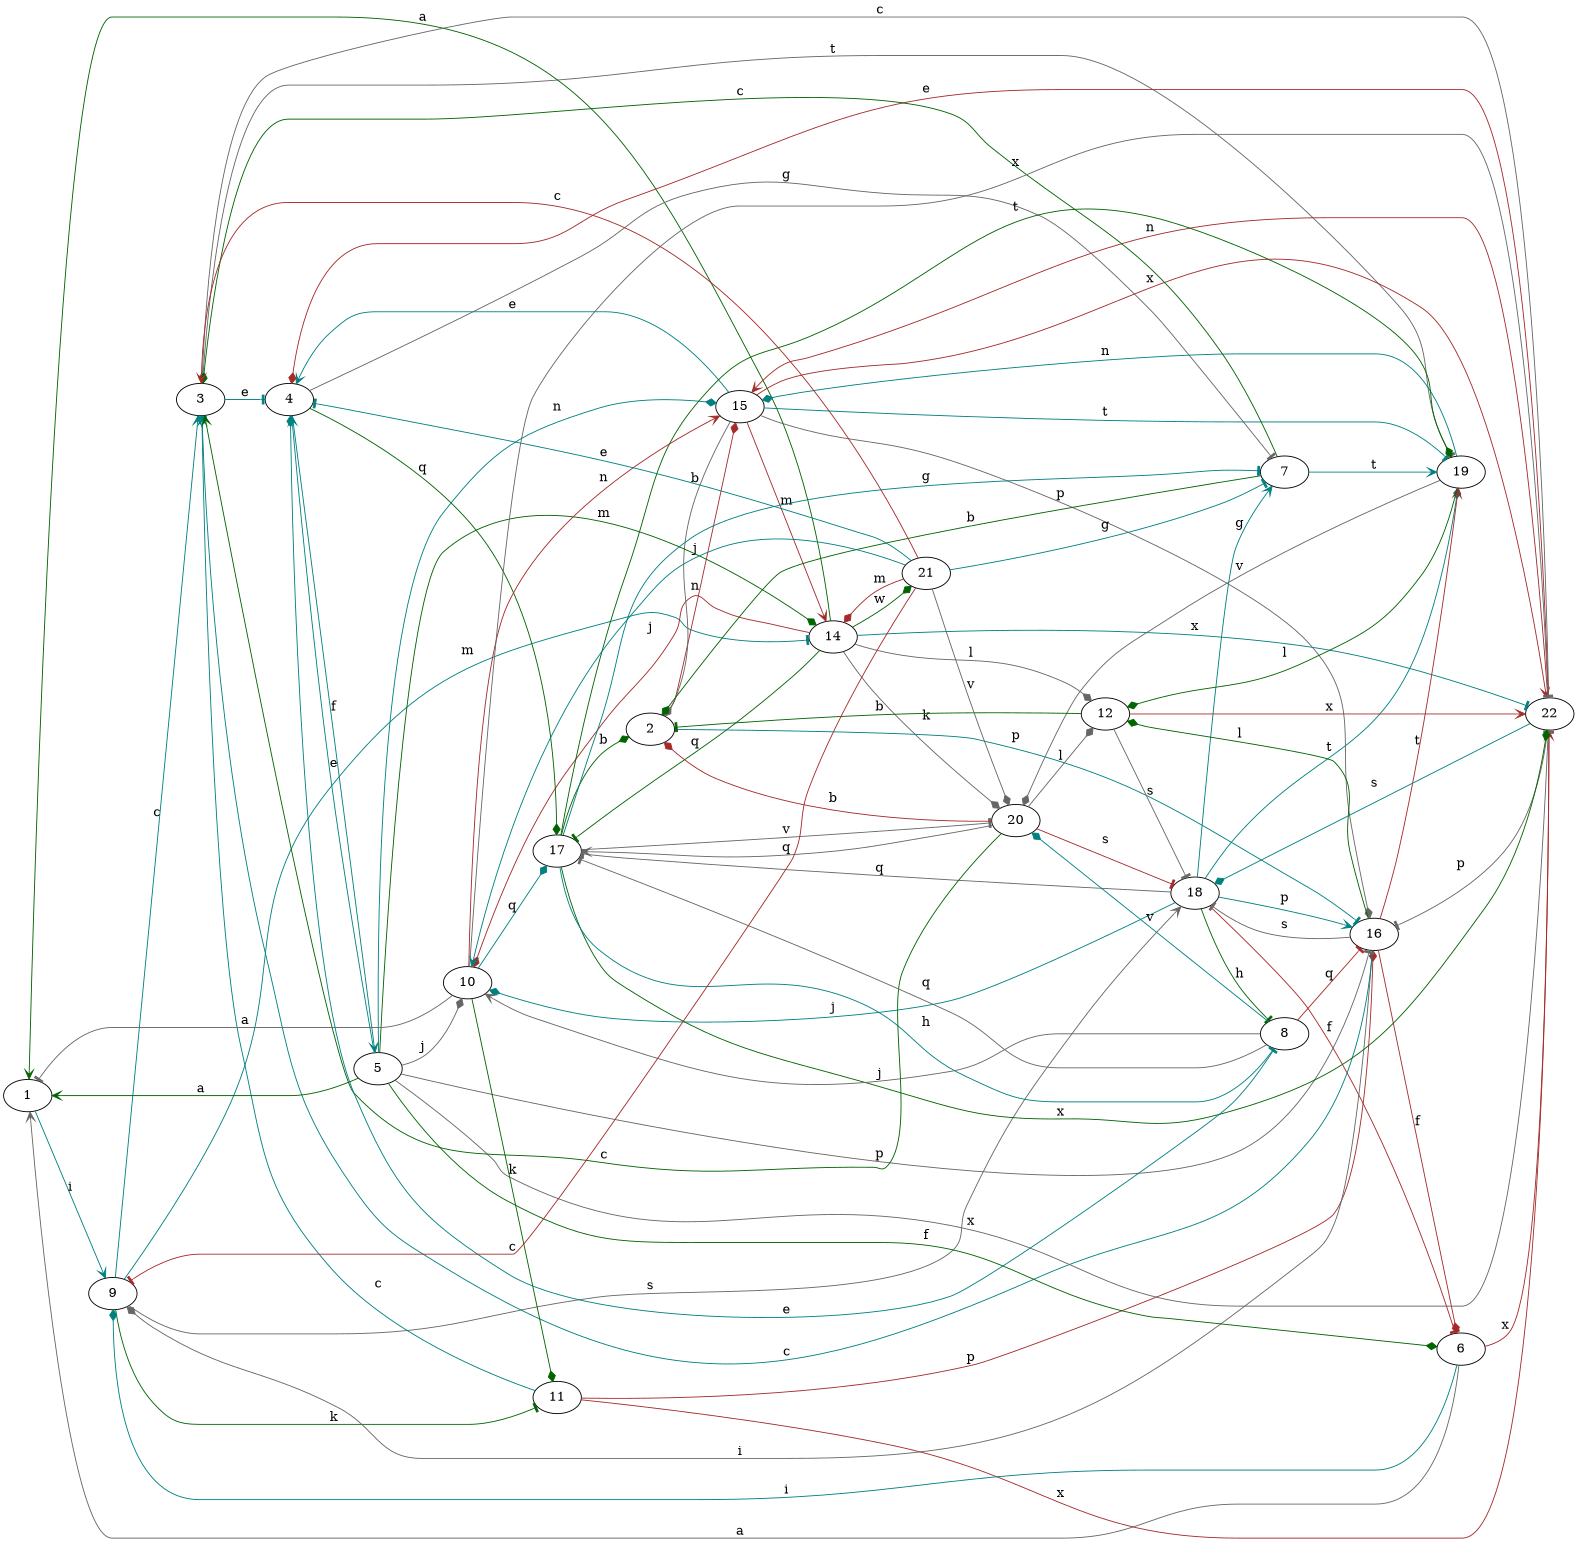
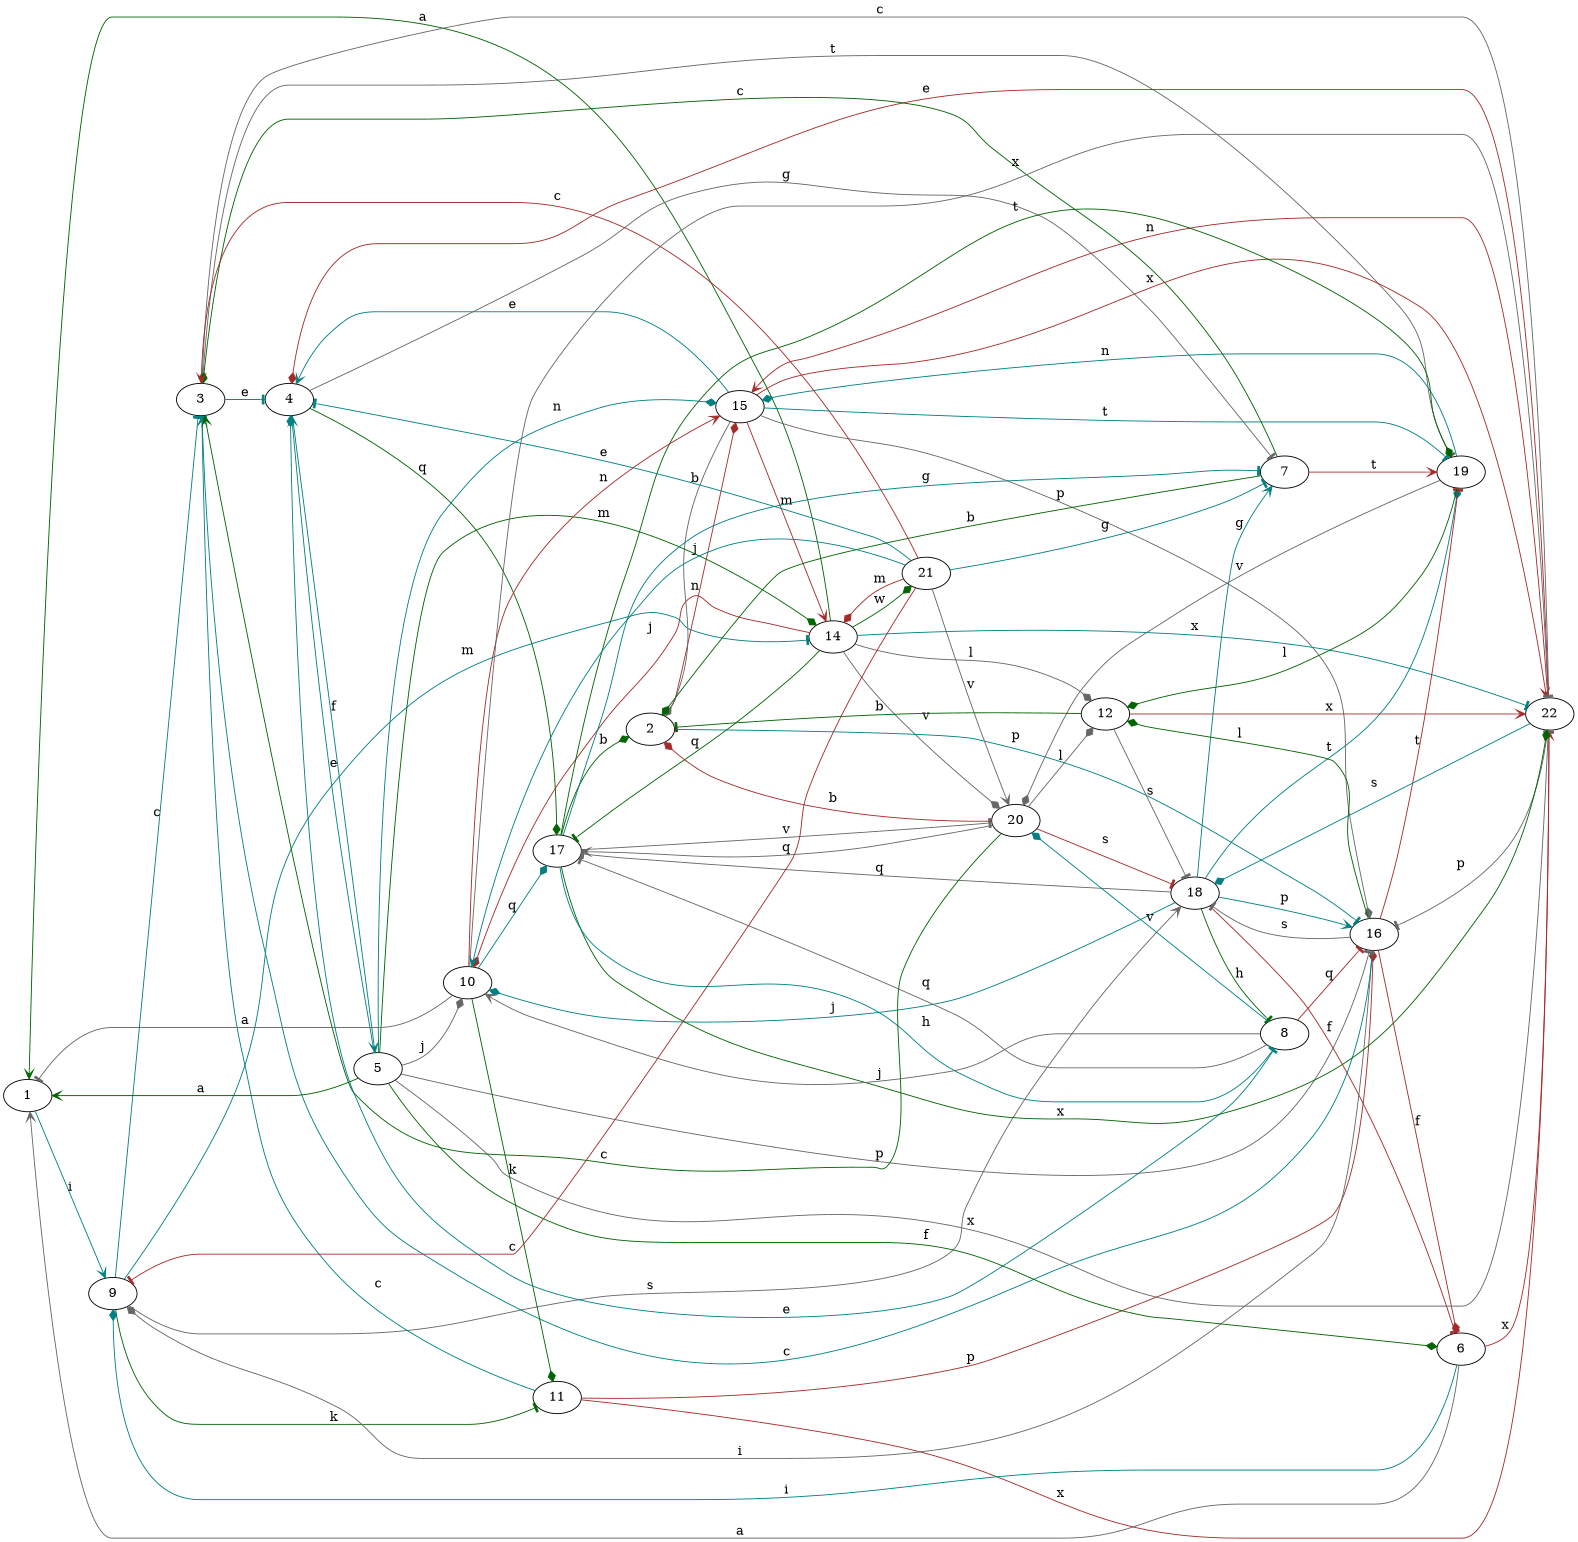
  strict digraph {
    rankdir=LR
    edge [arrowhead=diamond color=teal]
    1
    9
    3
    14
    11
    18
    2
    15
    16
    4
    19
    22
    6
    12
    5
    7
    17
    20
    10
    8
    21
    1 -> 9 [arrowhead=vee label=i]
-   9 -> 3 [arrowhead=vee label=c]
+   9 -> 3 [arrowhead=tee label=c]
    9 -> 14 [arrowhead=tee label=m]
    9 -> 11 [arrowhead=tee color=darkgreen label=k]
    9 -> 18 [arrowhead=vee color=gray40 label=s]
    3 -> 4 [arrowhead=tee label=e]
    3 -> 19 [arrowhead=tee color=gray40 label=t]
    14 -> 1 [arrowhead=vee color=darkgreen label=a]
    14 -> 22 [arrowhead=tee label=x]
    14 -> 12 [color=gray40 label=l]
    14 -> 17 [arrowhead=tee color=darkgreen label=q]
-   14 -> 20 [color=gray40 label=k]
+   14 -> 20 [color=gray40 label=v]
    14 -> 10 [color=brown label=j]
    14 -> 21 [color=darkgreen label=w]
    11 -> 3 [arrowhead=tee label=c]
    11 -> 16 [color=brown label=p]
    11 -> 22 [arrowhead=tee color=brown label=x]
    18 -> 16 [arrowhead=vee label=p]
    18 -> 19 [label=t]
    18 -> 6 [arrowhead=tee color=brown label=f]
    18 -> 7 [arrowhead=vee label=g]
    18 -> 17 [arrowhead=tee color=gray40 label=q]
    18 -> 10 [label=j]
    18 -> 8 [arrowhead=tee color=darkgreen label=h]
    2 -> 15 [color=brown label=n]
    2 -> 16 [arrowhead=tee label=p]
    15 -> 14 [arrowhead=vee color=brown label=m]
    15 -> 2 [color=gray40 label=b]
    15 -> 16 [color=gray40 label=p]
    15 -> 4 [arrowhead=vee label=e]
    15 -> 19 [arrowhead=tee label=t]
    15 -> 22 [arrowhead=vee color=brown label=x]
    16 -> 9 [color=gray40 label=i]
    16 -> 3 [arrowhead=vee label=c]
    16 -> 18 [arrowhead=tee color=gray40 label=s]
-   16 -> 19 [arrowhead=vee color=brown label=t]
+   16 -> 19 [arrowhead=tee color=brown label=t]
    16 -> 6 [color=brown label=f]
    16 -> 12 [color=darkgreen label=l]
    4 -> 5 [arrowhead=vee label=f]
    4 -> 7 [arrowhead=tee color=gray40 label=g]
    4 -> 17 [color=darkgreen label=q]
    19 -> 15 [label=n]
    19 -> 12 [color=darkgreen label=l]
    19 -> 20 [color=gray40 label=v]
    22 -> 3 [color=gray40 label=c]
    22 -> 18 [label=s]
    22 -> 15 [arrowhead=vee color=brown label=n]
    22 -> 16 [arrowhead=tee color=gray40 label=p]
    22 -> 4 [color=brown label=e]
    6 -> 1 [arrowhead=vee color=gray40 label=a]
    6 -> 9 [label=i]
    6 -> 22 [arrowhead=vee color=brown label=x]
    12 -> 18 [arrowhead=tee color=gray40 label=s]
    12 -> 2 [arrowhead=tee color=darkgreen label=b]
    12 -> 22 [arrowhead=vee color=brown label=x]
    5 -> 1 [arrowhead=vee color=darkgreen label=a]
    5 -> 14 [color=darkgreen label=m]
    5 -> 15 [label=n]
    5 -> 16 [arrowhead=tee color=gray40 label=p]
    5 -> 4 [arrowhead=vee label=e]
    5 -> 22 [arrowhead=tee color=gray40 label=x]
    5 -> 6 [color=darkgreen label=f]
    5 -> 10 [color=gray40 label=j]
    7 -> 3 [color=darkgreen label=c]
    7 -> 2 [color=darkgreen label=b]
-   7 -> 19 [arrowhead=vee label=t]
+   7 -> 19 [arrowhead=vee color=brown label=t]
    17 -> 2 [color=darkgreen label=b]
    17 -> 19 [color=darkgreen label=t]
    17 -> 22 [color=darkgreen label=x]
    17 -> 7 [arrowhead=tee label=g]
    17 -> 20 [arrowhead=tee color=gray40 label=v]
    17 -> 8 [arrowhead=tee label=h]
    20 -> 3 [arrowhead=vee color=darkgreen label=c]
    20 -> 18 [arrowhead=tee color=brown label=s]
    20 -> 2 [color=brown label=b]
    20 -> 12 [color=gray40 label=l]
    20 -> 17 [arrowhead=vee color=gray40 label=q]
    10 -> 1 [arrowhead=tee color=gray40 label=a]
    10 -> 11 [color=darkgreen label=k]
    10 -> 15 [arrowhead=vee color=brown label=n]
    10 -> 22 [arrowhead=tee color=gray40 label=x]
    10 -> 17 [label=q]
    8 -> 16 [arrowhead=tee color=brown label=q]
    8 -> 4 [label=e]
    8 -> 17 [arrowhead=tee color=gray40 label=q]
    8 -> 20 [label=v]
    8 -> 10 [arrowhead=vee color=gray40 label=j]
    21 -> 9 [arrowhead=tee color=brown label=c]
    21 -> 3 [arrowhead=vee color=brown label=c]
    21 -> 14 [color=brown label=m]
    21 -> 4 [arrowhead=tee label=e]
    21 -> 7 [arrowhead=tee label=g]
-   21 -> 20 [color=gray40 label=v]
+   21 -> 20 [arrowhead=vee color=gray40 label=v]
    21 -> 10 [arrowhead=vee label=j]
  }
